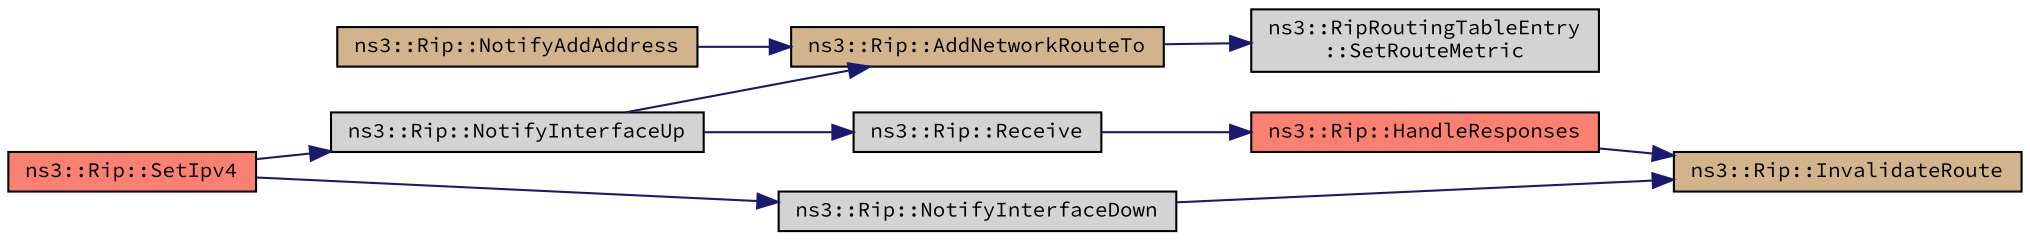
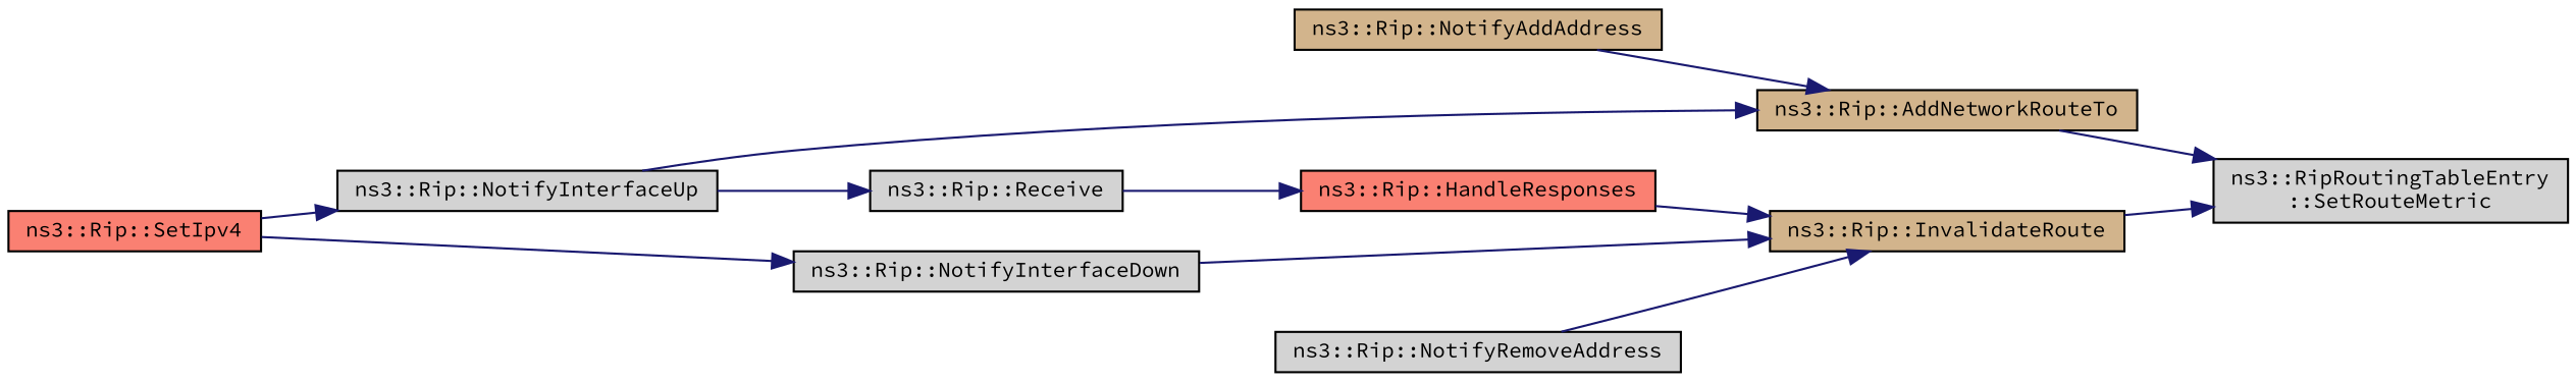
  digraph {
    fontname="Source Code Pro"
    rankdir=RL
    node [color=black fillcolor=lightgrey fontname="Source Code Pro" fontsize=10 shape=record style=filled]
    edge [color=midnightblue dir=back fontname="Source Code Pro" fontsize=10 labelfontname=Helvetica labelfontsize=10 style=solid]
    n1 [fontcolor=black height=0.2 label="ns3::RipRoutingTableEntry\l::SetRouteMetric" width=0.4]
    n2 [fillcolor=tan height=0.2 label="ns3::Rip::AddNetworkRouteTo" width=0.4]
    n3 [fillcolor=tan height=0.2 label="ns3::Rip::InvalidateRoute" width=0.4]
    n4 [fillcolor=tan height=0.2 label="ns3::Rip::NotifyAddAddress" width=0.4]
    n5 [height=0.2 label="ns3::Rip::NotifyInterfaceUp" width=0.4]
    n6 [fillcolor=salmon height=0.2 label="ns3::Rip::HandleResponses" width=0.4]
    n7 [height=0.2 label="ns3::Rip::Receive" width=0.4]
    n8 [height=0.2 label="ns3::Rip::NotifyInterfaceDown" width=0.4]
+   n9 [height=0.2 label="ns3::Rip::NotifyRemoveAddress" width=0.4]
    n10 [fillcolor=salmon height=0.2 label="ns3::Rip::SetIpv4" width=0.4]
    n1 -> n2
+   n1 -> n3
    n2 -> n4
    n2 -> n5
    n3 -> n6
    n3 -> n8
+   n3 -> n9
    n5 -> n10
    n6 -> n7
    n7 -> n5
    n8 -> n10
  }
